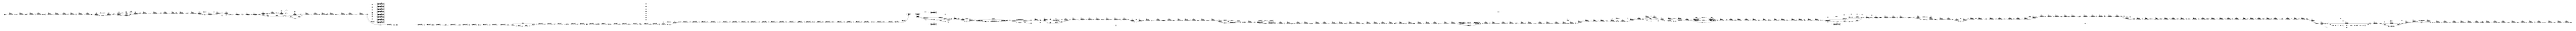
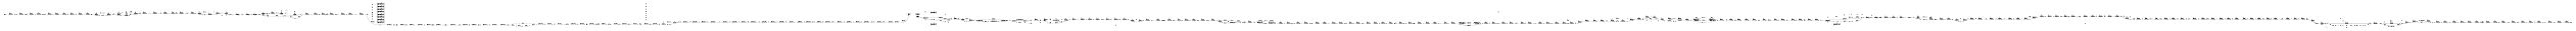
  digraph {
    rankdir=LR
    node [fillcolor=white fontsize=14 shape=ellipse style=filled]
    edge [arrowhead=open color="#000000" fontcolor="#000000" penwidth=3.2]
    n1 [label="#START#"]
    "#SILENT#" [color=white penwidth=0 shape=diamond]
    n3 [label="Μαξίμου"]
    n4 [label="#LACUNA_a1_0#"]
    n5 [label="#LACUNA_a1_1#"]
    n6 [label="Ἡ"]
    n7 [label="περὶ"]
    n8 [label="ἁγίου"]
    n9 [label="τὸ"]
    n10 [label="ἐξετάσει"]
    n11 [label="τῆς"]
    n12 [label="τοῦ"]
    n13 [label="ὄνομά"]
    n14 [label="τῶν"]
    n15 [label="πνεύματος"]
    n16 [label="ἁγίου"]
    n17 [label="τοῦ"]
    n18 [label="πνεύματος"]
    n19 [label="βλασφημίας"]
    n20 [label="βλασφημία"]
    n21 [label="ἀπορία"]
    n22 [label="αὐτόθεν"]
    n23 [label="ἔχει"]
    n24 [label="αὐτόθι"]
    n25 [label="ἔχειν"]
    n26 [label="τὴν"]
    n27 [label="λύσιν·"]
    n28 [label="ὁ"]
    n29 [label="δὲ"]
    n30 [label="δεύτερος"]
    n31 [label="ἐστὶν"]
    n32 [label="οὗτος·"]
    n33 [label="ὅτάν"]
    n34 [label="τις"]
    n35 [label="ἐν"]
    n36 [label="ἁμαρτίαις"]
    n37 [label="ἐνεχόμενος,"]
    n38 [label="ἀκούων"]
    n39 [label="δὲ"]
    n40 [label="τοῦ"]
    n41 [label="κυρίου"]
    n42 [label="λέγοντος"]
    n43 [label="μὴ"]
    n44 [label="κρίνετε"]
    n45 [label="κρίνεται"]
    n46 [label="φοβούμενος"]
    n47 [label="οὐδένα"]
    n48 [label="κρίνει"]
    n49 [label="κρίνῃ"]
    n50 [label="ἐν"]
    n51 [label="τῇ"]
    n52 [label="βεβιωμένων"]
    n53 [label="ὡς"]
    n54 [label="φύλαξ"]
    n55 [label="τῆς"]
    n56 [label="ἐντολῆς"]
    n57 [label="οὐ"]
    n58 [label="κρίνεται·"]
    n59 [label="εἰ"]
    n60 [label="μὴ"]
    n61 [label="τὸ"]
    n62 [label="γενέσθαι"]
    n63 [label="πιστόν,"]
    n64 [label="εἰκότως"]
    n65 [label="ὅταν"]
    n66 [label="ἐν"]
    n67 [label="ἁμαρτίαις"]
    n68 [label="τίς"]
    n69 [label="ὢν"]
    n70 [label="οἰκονομῆται"]
    n71 [label="οἰκονομεῖται"]
    n72 [label="ἐκ"]
    n73 [label="τῆς"]
    n74 [label="προνοίας"]
    n75 [label="ἐν"]
    n76 [label="συμφοραῖς,"]
    n77 [label="ἐν"]
    n78 [label="ἀνάγκαις,"]
    n79 [label="ἐν"]
    n80 [label="νόσοις"]
    n81 [label="ὡς"]
    n82 [label="γὰρ"]
    n83 [label="οὐκ"]
    n84 [label="διὰ"]
    n85 [label="οἶδε"]
    n86 [label="τῶν"]
    n87 [label="τοιούτων"]
    n88 [label="καθαίρει"]
    n89 [label="καθεαυτὸν"]
    n90 [label="αὐτὸν"]
    n91 [label="ὁ"]
    n92 [label="θεός"]
    n93 [label="οὖν"]
    n94 [label="τῶν"]
    n95 [label="τῷ"]
    n96 [label="ἐν"]
    n97 [label="ἀπιστεία"]
    n98 [label="ἀπιστίᾳ"]
    n99 [label="τὸν"]
    n100 [label="βίον"]
    n101 [label="κατακλείσαντι"]
    n102 [label="καταλύσαντι"]
    n103 [label="κατακλύσαντι"]
    n104 [label="οὔτε"]
    n105 [label="ἐνταῦθα"]
    n106 [label="οὔτε"]
    n107 [label="ἐν"]
    n108 [label="τῷ"]
    n109 [label="μέλλοντι"]
    n110 [label="ἀφεθήσεται"]
    n111 [label="τῆς"]
    n112 [label="ἀπιστίας"]
    n113 [label="καὶ"]
    n114 [label="ἀθεΐας"]
    n115 [label="ἡ"]
    n116 [label="ἁμαρτία."]
    n117 [label="Ἰσιδώρου"]
    n118 [label="νείλου"]
    n119 [label="#LACUNA_a1.42_0#"]
    n120 [label="Γρηγορίου"]
    n121 [label="πηλουσιώτ(ου)"]
    n122 [label="τοῦ"]
    n123 [label="Νείλου"]
    n124 [label="Νύσης"]
    n125 [label="Πηλουσίου"]
    n126 [label="νύσσης"]
    n127 [label="Ὄψις"]
    n128 [label="μοναχοῦ"]
    n129 [label="ἡ"]
    n130 [label="Ἤκουσά"]
    n131 [label="που"]
    n132 [label="τῆς"]
    n133 [label="ἁγίας"]
    n134 [label="γραφῆς"]
    n135 [label="κατακρινούσης"]
    n136 [label="κατακινούσης"]
    n137 [label="ἐκείνους,"]
    n138 [label="οἳ"]
    n139 [label="κατὰ"]
    n140 [label="τῆς"]
    n141 [label="τοῦ"]
    n142 [label="θεοῦ"]
    n143 [label="βλασφημίας"]
    n144 [label="αἴτιοι"]
    n145 [label="γίνονται."]
    n146 [label="Οὐαὶ"]
    n147 [label="γὰρ"]
    n148 [label="φησὶν"]
    n149 [label="δι᾽"]
    n150 [label="οὓς"]
    n151 [label="μου"]
    n152 [label="βλασφημεῖται"]
    n153 [label="ἐν"]
    n154 [label="τοῖς"]
    n155 [label="ἔθνεσι."]
    n156 [label="Διὰ"]
    n157 [label="τοῦτο"]
    n158 [label="γὰρ"]
    n159 [label="χαλεπὴν"]
    n160 [label="τοῖς"]
    n161 [label="τοιούτοις"]
    n162 [label="ἀπειλὴν"]
    n163 [label="ὁ"]
    n164 [label="λόγος"]
    n165 [label="ἐπανατείνεται"]
    n166 [label="λέγων"]
    n167 [label="ἐκείνοις"]
    n168 [label="εἶναι"]
    n169 [label="τὸ"]
    n170 [label="Οὐαὶ"]
    n171 [label="δι᾽"]
    n172 [label="οὓς"]
    n173 [label="τὸ"]
    n174 [label="ὄνομά"]
    n175 [label="μου"]
    n176 [label="βλασφημεῖται"]
    n177 [label="ἐν"]
    n178 [label="τοῖς"]
    n179 [label="ἔθνεσιν."]
    n180 [label="γυναικὸς"]
    n181 [label="ἀπὸ"]
    n182 [label="τῶν"]
    n183 [label="τῆς"]
    n184 [label="κακίας"]
    n185 [label="ὀκτῶ"]
    n186 [label="λογισμῶν"]
    n187 [label="μέλος"]
    n188 [label="πεφαρμακευμένον"]
    n189 [label="βέλος"]
    n190 [label="ἐστὶ"]
    n191 [label="πεφαρμακευμένον"]
    n192 [label="ἔτρωσε"]
    n193 [label="τὴν"]
    n194 [label="ψυχὴν,"]
    n195 [label="καὶ"]
    n196 [label="τὸν"]
    n197 [label="ἰὸν"]
    n198 [label="ἐναπέθετο,"]
    n199 [label="καὶ"]
    n200 [label="ὅσον"]
    n201 [label="χρονίζει,"]
    n202 [label="πλείονα"]
    n203 [label="τὴν"]
    n204 [label="σῆψιν"]
    n205 [label="ἐργάζεται."]
    n206 [label="βέλτιον"]
    n207 [label="γὰρ"]
    n208 [label="οἴκοι"]
    n209 [label="μένοντα"]
    n210 [label="σχολάζειν"]
    n211 [label="διηνεκῶς"]
    n212 [label="τῇ"]
    n213 [label="προσευχῇ,"]
    n214 [label="ἢ"]
    n215 [label="διὰ"]
    n216 [label="τοῦ"]
    n217 [label="τιμᾶν"]
    n218 [label="τὰς"]
    n219 [label="ἑορτὰς"]
    n220 [label="παρανάλωμα"]
    n221 [label="πάρεργον"]
    n222 [label="γίνεσθαι"]
    n223 [label="τὸν"]
    n224 [label="τῶν"]
    n225 [label="ἐχθρόν"]
    n226 [label="ἐχθρῶν"]
    n227 [label="Φεῦγε"]
    n228 [label="συντυχίας"]
    n229 [label="γυναικῶν"]
    n230 [label="ἐὰν"]
    n231 [label="θέλῃς"]
    n232 [label="σωφρονεῖν,"]
    n233 [label="καὶ"]
    n234 [label="μηδαμῶς"]
    n235 [label="μὴ"]
    n236 [label="αὐταῖς"]
    n237 [label="δῷς"]
    n238 [label="παρρησίαν"]
    n239 [label="αὐτῆς"]
    n240 [label="θαρρῆσαι"]
    n241 [label="σοί"]
    n242 [label="ποτε."]
    n243 [label="Θάλλει"]
    n244 [label="θάλπει"]
    n245 [label="βοτάνη"]
    n246 [label="ἑστῶσα"]
    n247 [label="ἰστῶσα"]
    n248 [label="ἐστῶσα"]
    n249 [label="παρ᾽"]
    n250 [label="βοτάνη"]
    n251 [label="ὕδατι,"]
    n252 [label="καὶ"]
    n253 [label="πάθος"]
    n254 [label="ἀκολασίας,"]
    n255 [label="ἐν"]
    n256 [label="συντυχίαις"]
    n257 [label="γυναικῶν."]
    n258 [label="#LACUNA_a9.31_7#"]
    n259 [label="τοῦ"]
    n260 [label="#LACUNA_a9.31_5#"]
    n261 [label="#LACUNA_a9.31_1#"]
    n262 [label="#LACUNA_a9.31_2#"]
    n263 [label="#LACUNA_a9.31_0#"]
    n264 [label="#LACUNA_a9.31_6#"]
    n265 [label="#LACUNA_a9.31_3#"]
    n266 [label="#LACUNA_a9.31_4#"]
    n267 [label="#END#"]
    n268 [label="Χρυσοστόμου"]
+   n269 [label="Τοὺς"]
    n270 [label="ἐν"]
    n271 [label="τῇ"]
    n272 [label="πόλει"]
    n273 [label="βλασφημοῦντας,"]
    n274 [label="σωφρόνιζε."]
    n275 [label="Κἂν"]
    n276 [label="ἀκούσῃς"]
    n277 [label="τινὸς"]
    n278 [label="ἐν"]
    n279 [label="ἀμφόδῳ"]
    n280 [label="ἢ"]
    n281 [label="ἢ"]
    n282 [label="ἐν"]
    n283 [label="ἐν"]
    n284 [label="ὁδῶ"]
    n285 [label="ἀγορᾷ"]
    n286 [label="βλασφημοῦντος"]
    n287 [label="τὸν"]
    n288 [label="Θεόν,"]
    n289 [label="πρόσελθε,"]
    n290 [label="ἐπιτίμησον,"]
    n291 [label="κἂν"]
    n292 [label="πληγὰς"]
    n293 [label="ἐπιθεῖναι"]
    n294 [label="δέῃ,"]
    n295 [label="μὴ"]
    n296 [label="παρεστήση"]
    n297 [label="παραιτήσῃ"]
    n298 [label="ῥάπισον"]
    n299 [label="αὐτοῦ"]
    n300 [label="τὴν"]
    n301 [label="ὄψιν,"]
    n302 [label="σύντριψον"]
    n303 [label="αὐτοῦ"]
    n304 [label="τὸ"]
    n305 [label="στόμα,"]
    n306 [label="ἁγίασόν"]
    n307 [label="σου"]
    n308 [label="τὴν"]
    n309 [label="χεῖρα"]
    n310 [label="διὰ"]
    n311 [label="τῆς"]
    n312 [label="πληγῆς,"]
    n313 [label="κἂν"]
    n314 [label="ἐγκαλῶσι"]
    n315 [label="τινές,"]
    n316 [label="κὰν"]
    n317 [label="εἰς"]
    n318 [label="δικαστήριον"]
    n319 [label="ἕλκωσιν,"]
    n320 [label="ἀκολούθησον."]
    subgraph sub_1 {
      rank=same
      n1
      "#SILENT#"
    }
    n1 -> n3 [label="A, F, H, K, P, S" penwidth=2]
    n1 -> n4 [label=B penwidth=1]
    n1 -> n5 [label=G penwidth=1]
    n1 -> n6 [label="D, E, Q, T" minlen=3 penwidth=1.6]
    n1 -> n7 [label=C minlen=4 penwidth=1]
    n3 -> n6 [label="A, K, S" minlen=2 penwidth=1.4]
    n3 -> n7 [label=P minlen=3 penwidth=1]
    n3 -> n8 [label="F, H" penwidth=1.2]
    n4 -> n9 [label=B minlen=124 penwidth=1]
    n5 -> n10 [label=G minlen=39 penwidth=1]
    n6 -> n7 [label=majority penwidth=2.6]
    n7 -> n11 [label=majority penwidth=2.6]
    n7 -> n12 [label="H, Q" minlen=2 penwidth=1.2]
    n8 -> n6 [label="F, H" penwidth=1.2]
    n9 -> n13 [label=majority]
    n10 -> n14 [label=majority]
    n11 -> n12 [label=majority penwidth=2.6]
    n12 -> n15 [label="A, C, E, F, H, K, T" penwidth=2.2]
    n12 -> n16 [label="D, P, Q, S" minlen=3 penwidth=1.6]
    n13 -> n151 [label=majority]
    n14 -> n52 [label=majority]
    n15 -> n17 [label="A, C, E, F, H, K, T" penwidth=2.2]
    n16 -> n18 [label="D, P, Q, S" penwidth=1.6]
    n16 -> n19 [label="A, C, E, F, H, K, T" minlen=2 penwidth=2.2]
    n17 -> n16 [label="A, C, E, F, H, K, T" penwidth=2.2]
    n18 -> n19 [label="D, P, S" penwidth=1.4]
    n18 -> n20 [label=Q penwidth=1]
    n19 -> n21 [label=majority penwidth=2.8]
    n20 -> n22 [label=Q minlen=2 penwidth=1]
    n21 -> n22 [label="E, K" penwidth=1.2]
    n21 -> n24 [label=majority penwidth=2.4]
    n22 -> n23 [label="E, K, Q" penwidth=1.4]
    n23 -> n26 [label=majority penwidth=2.8]
    n24 -> n23 [label="A, C, D, F, H, S, T" penwidth=2.2]
    n24 -> n25 [label=P penwidth=1]
    n25 -> n26 [label=P penwidth=1]
    n26 -> n27 [label=majority penwidth=3]
    n27 -> n28 [label=majority penwidth=3]
    n28 -> n29 [label=majority penwidth=3]
    n29 -> n30 [label=majority penwidth=3]
    n30 -> n31 [label=majority penwidth=3]
    n31 -> n32 [label=majority penwidth=3]
    n32 -> n33 [label=majority penwidth=3]
    n33 -> n34 [label=majority penwidth=2.8]
    n33 -> n35 [label=F minlen=2 penwidth=1]
    n34 -> n35 [label=majority penwidth=2.8]
    n35 -> n36 [label=majority penwidth=3]
    n36 -> n37 [label=majority penwidth=3]
    n37 -> n38 [label=majority penwidth=3]
    n38 -> n39 [label=majority penwidth=3]
    n39 -> n40 [label=majority penwidth=3]
    n40 -> n41 [label=majority penwidth=3]
    n41 -> n42 [label=majority penwidth=3]
    n42 -> n43 [label=majority penwidth=3]
    n43 -> n44 [label=majority penwidth=2.4]
    n43 -> n45 [label="A, D, T" minlen=2 penwidth=1.4]
    n44 -> n45 [label=H penwidth=1]
    n44 -> n46 [label="C, E, F, K, P, Q, S" minlen=2 penwidth=2.2]
    n45 -> n46 [label="A, D, H, T" penwidth=1.6]
    n46 -> n47 [label=majority penwidth=3]
    n47 -> n48 [label="majority, Q (a.c.)" penwidth=2.4]
    n47 -> n49 [label="C, P, Q, S" penwidth=1.6]
    n48 -> n50 [label="majority, Q (a.c.)" penwidth=2.4]
    n49 -> n50 [label="C, P, Q, S" penwidth=1.6]
    n50 -> n51 [label=majority penwidth=3]
    n51 -> n10 [label=majority penwidth=3]
    n52 -> n53 [label=majority]
    n53 -> n54 [label=majority]
    n54 -> n55 [label=majority]
    n55 -> n56 [label=majority]
    n56 -> n57 [label=majority]
    n57 -> n58 [label=majority]
    n58 -> n59 [label=majority]
    n59 -> n60 [label=majority]
    n60 -> n61 [label=majority]
    n61 -> n62 [label=majority]
    n62 -> n63 [label=majority]
    n63 -> n64 [label=majority]
    n64 -> n65 [label=majority]
    n65 -> n66 [label=majority]
    n66 -> n67 [label=majority]
    n67 -> n68 [label=majority]
    n68 -> n69 [label=majority]
    n69 -> n70 [label="A, C, K, P, Q" penwidth=1.8]
    n69 -> n71 [label="D, E, F, G, H, S, T" penwidth=2.2]
    n70 -> n72 [label="A, C, K, P, Q" penwidth=1.8]
    n71 -> n72 [label="D, E, F, G, H, S, T" penwidth=2.2]
    n72 -> n73 [label=majority]
    n73 -> n74 [label=majority]
    n74 -> n75 [label=majority]
    n75 -> n76 [label=majority]
    n76 -> n77 [label=majority]
    n77 -> n78 [label=majority]
    n78 -> n79 [label=majority]
    n79 -> n80 [label=majority]
    n80 -> n81 [label=majority]
    n80 -> n82 [label="P (a.c.)" minlen=4 penwidth=1]
    n81 -> n83 [label=majority]
    n82 -> n84 [label=majority]
    n83 -> n85 [label=majority]
    n84 -> n86 [label=majority]
    n85 -> n82 [label=majority]
    n86 -> n87 [label=majority]
    n87 -> n88 [label=majority penwidth=3]
    n87 -> n89 [label=S penwidth=1]
    n88 -> n90 [label=majority penwidth=3]
    n89 -> n91 [label=S minlen=2 penwidth=1]
    n90 -> n91 [label=majority penwidth=3]
    n91 -> n92 [label=majority]
    n92 -> n93 [label=majority penwidth=2.6]
    n92 -> n94 [label=K penwidth=1]
    n92 -> n95 [label="E, G" minlen=2 penwidth=1.2]
    n93 -> n95 [label=majority penwidth=2.6]
    n94 -> n96 [label=K minlen=2 penwidth=1]
    n95 -> n96 [label=majority penwidth=3]
    n96 -> n97 [label="A, D, P" penwidth=1.4]
    n96 -> n98 [label=majority penwidth=2.6]
    n97 -> n99 [label="A, D, P" penwidth=1.4]
    n98 -> n99 [label=majority penwidth=2.6]
    n99 -> n100 [label=majority]
    n100 -> n101 [label="majority, Q (a.c.)" penwidth=2.6]
    n100 -> n102 [label="E (a.c.), F, Q" penwidth=1.4]
    n100 -> n103 [label="E, G" penwidth=1.2]
    n101 -> n104 [label="majority, Q (a.c.)" penwidth=2.6]
    n102 -> n104 [label="E (a.c.), F, Q" penwidth=1.4]
    n103 -> n104 [label="E, G" penwidth=1.2]
    n104 -> n105 [label=majority]
    n105 -> n106 [label=majority]
    n106 -> n107 [label=majority]
    n107 -> n108 [label=majority]
    n108 -> n109 [label=majority]
    n109 -> n110 [label=majority]
    n110 -> n111 [label=majority]
    n111 -> n112 [label=majority]
    n112 -> n113 [label=majority]
    n113 -> n114 [label=majority]
    n114 -> n115 [label=majority]
    n115 -> n116 [label=majority]
    n116 -> n117 [label="C, D, E, H, P, S" penwidth=2]
    n116 -> n118 [label=Q penwidth=1]
    n116 -> n119 [label=K penwidth=1]
    n116 -> n120 [label="A, F, G, T" minlen=3 penwidth=1.6]
    n117 -> n121 [label="D, P, S" penwidth=1.4]
    n118 -> n122 [label=Q penwidth=1]
    n119 -> n123 [label=K minlen=55 penwidth=1]
    n120 -> n124 [label=majority penwidth=2.8]
    n121 -> n120 [label="D, P, S" penwidth=1.4]
    n122 -> n126 [label=Q penwidth=1]
    n123 -> n127 [label=K minlen=8 penwidth=1]
    n123 -> n128 [label=majority penwidth=2.8]
    n123 -> n129 [label=H penwidth=1]
    n124 -> n130 [label=majority penwidth=2.8]
    n125 -> n120 [label="C, E, H" penwidth=1.4]
    n126 -> n130 [label=Q minlen=2 penwidth=1]
    n127 -> n180 [label=majority penwidth=3.4]
    n128 -> n127 [label=majority minlen=7 penwidth=2.6]
    n128 -> n181 [label=F penwidth=1]
    n129 -> n127 [label=H minlen=7 penwidth=1]
    n130 -> n131 [label=majority penwidth=3]
    n131 -> n132 [label=majority penwidth=3]
    n132 -> n133 [label=majority penwidth=3]
    n133 -> n134 [label="A, D, P" penwidth=3]
    n134 -> n135 [label=majority penwidth=3]
    n134 -> n136 [label="Q (a.c.)" penwidth=1]
    n135 -> n137 [label=majority penwidth=3]
    n136 -> n137 [label="Q (a.c.)" penwidth=1]
    n137 -> n138 [label=majority penwidth=3]
    n138 -> n139 [label=majority penwidth=3]
    n139 -> n140 [label=majority penwidth=2.8]
    n139 -> n141 [label=Q minlen=2 penwidth=1]
    n140 -> n141 [label=majority penwidth=2.8]
    n141 -> n142 [label=majority penwidth=3]
    n142 -> n143 [label=majority penwidth=3]
    n143 -> n144 [label=majority penwidth=3]
    n144 -> n145 [label=majority penwidth=3]
    n145 -> n146 [label=majority penwidth=3]
    n146 -> n147 [label=majority penwidth=3]
    n147 -> n148 [label=majority penwidth=2.6]
    n147 -> n149 [label="F, H" minlen=2 penwidth=1.2]
    n148 -> n149 [label=majority penwidth=2.6]
    n149 -> n150 [label=majority penwidth=3]
    n150 -> n9 [label=majority penwidth=3]
    n151 -> n152 [label=majority]
    n152 -> n153 [label=majority]
    n153 -> n154 [label=majority]
    n154 -> n155 [label=majority]
    n155 -> n156 [label=majority]
    n156 -> n157 [label=majority]
    n157 -> n158 [label=Q penwidth=1]
    n157 -> n159 [label=majority minlen=2 penwidth=3]
    n158 -> n159 [label=Q penwidth=1]
    n159 -> n160 [label=majority]
    n160 -> n161 [label=majority]
    n161 -> n162 [label=majority]
    n162 -> n163 [label=majority]
    n163 -> n164 [label=majority]
    n164 -> n165 [label=majority]
    n165 -> n166 [label=majority]
    n166 -> n167 [label=majority]
    n167 -> n168 [label=majority]
    n168 -> n169 [label=majority]
    n169 -> n170 [label=majority]
    n170 -> n171 [label=majority]
    n171 -> n172 [label=majority]
    n172 -> n173 [label=majority]
    n173 -> n174 [label=majority]
    n174 -> n175 [label=majority]
    n175 -> n176 [label=majority]
    n176 -> n177 [label=majority]
    n177 -> n178 [label=majority]
    n178 -> n179 [label=majority]
    n179 -> n123 [label=majority penwidth=3]
    n179 -> n127 [label=P minlen=9 penwidth=1]
    n180 -> n187 [label=T penwidth=1]
    n180 -> n188 [label="B, P, S" penwidth=1.4]
    n180 -> n189 [label=majority minlen=2 penwidth=2.6]
    n181 -> n182 [label=F penwidth=1]
    n182 -> n183 [label=F penwidth=1]
    n183 -> n184 [label=F penwidth=1]
    n184 -> n185 [label=F penwidth=1]
    n185 -> n186 [label=F penwidth=1]
    n186 -> n127 [label=F penwidth=1]
    n187 -> n190 [label=T minlen=2 penwidth=1]
    n188 -> n189 [label="B, P, S" penwidth=1.4]
    n189 -> n190 [label=majority]
    n190 -> n191 [label=majority penwidth=2.8]
    n190 -> n192 [label="B, P, S" minlen=2 penwidth=1.4]
    n191 -> n192 [label=majority penwidth=2.8]
    n192 -> n193 [label=majority penwidth=3.4]
    n193 -> n194 [label=majority penwidth=3.4]
    n194 -> n195 [label=majority penwidth=3.4]
    n195 -> n196 [label=majority penwidth=3.4]
    n196 -> n197 [label=majority penwidth=3.4]
    n197 -> n198 [label=majority penwidth=3.4]
    n198 -> n199 [label=majority penwidth=3.4]
    n199 -> n200 [label=majority penwidth=3.4]
    n200 -> n201 [label=majority penwidth=3.4]
    n201 -> n202 [label=majority penwidth=3.4]
    n202 -> n203 [label=majority penwidth=3.4]
    n203 -> n204 [label=majority penwidth=3.4]
    n204 -> n205 [label=majority penwidth=3.4]
    n205 -> n206 [label=majority penwidth=3.4]
    n206 -> n207 [label=majority penwidth=3.4]
    n207 -> n208 [label=majority penwidth=3.4]
    n209 -> n210 [label=majority penwidth=3.4]
    n210 -> n211 [label=majority penwidth=3.4]
    n211 -> n212 [label=majority penwidth=3.4]
    n212 -> n213 [label=majority penwidth=3.4]
    n213 -> n214 [label=majority penwidth=3.4]
    n214 -> n215 [label=majority penwidth=3.4]
    n215 -> n216 [label=majority penwidth=3.4]
    n216 -> n217 [label=majority penwidth=3.4]
    n217 -> n218 [label=majority penwidth=3.4]
    n218 -> n219 [label=majority penwidth=3.4]
    n219 -> n220 [label=H penwidth=1]
    n219 -> n221 [label=majority]
    n220 -> n222 [label=H penwidth=1]
    n221 -> n222 [label=majority]
    n222 -> n223 [label="A, T (a.c.)" penwidth=1.2]
    n222 -> n224 [label=majority]
    n223 -> n225 [label=A penwidth=1]
    n223 -> n226 [label="T (a.c.)" penwidth=1]
    n224 -> n226 [label=majority]
    n225 -> n227 [label=A penwidth=1]
    n226 -> n227 [label=majority penwidth=3.4]
    n227 -> n228 [label=majority penwidth=3.4]
    n228 -> n229 [label=majority penwidth=3.4]
    n229 -> n230 [label=majority penwidth=3.4]
    n230 -> n231 [label=majority penwidth=3.4]
    n231 -> n232 [label=majority penwidth=3.4]
    n232 -> n233 [label=majority penwidth=3.4]
    n233 -> n234 [label=S penwidth=1]
    n233 -> n235 [label=majority]
    n234 -> n236 [label=S minlen=2 penwidth=1]
    n235 -> n237 [label=majority]
    n236 -> n238 [label=majority]
    n237 -> n236 [label=majority penwidth=3]
    n238 -> n240 [label=majority penwidth=3.4]
    n239 -> n238 [label=P penwidth=1]
    n240 -> n241 [label=majority penwidth=3.4]
    n241 -> n242 [label=majority penwidth=3.4]
    n242 -> n243 [label=majority penwidth=2.8]
    n242 -> n244 [label="B, P, S" penwidth=1.4]
    n243 -> n245 [label=majority penwidth=2.8]
    n244 -> n246 [label="B, P, S" minlen=2 penwidth=1.4]
    n245 -> n246 [label=majority penwidth=2.4]
    n245 -> n247 [label=H penwidth=1]
    n245 -> n248 [label=T penwidth=1]
    n246 -> n249 [label=majority minlen=2 penwidth=2.4]
    n246 -> n250 [label="B, P, S" penwidth=1.4]
    n247 -> n249 [label=H minlen=2 penwidth=1]
    n248 -> n249 [label=T minlen=2 penwidth=1]
    n249 -> n251 [label=majority penwidth=3.4]
    n250 -> n249 [label="B, P, S" penwidth=1.4]
    n251 -> n252 [label=majority penwidth=3.4]
    n252 -> n253 [label=majority penwidth=3.4]
    n253 -> n254 [label=majority penwidth=3.4]
    n254 -> n255 [label=majority penwidth=3.4]
    n255 -> n256 [label=majority penwidth=3.4]
    n256 -> n257 [label=majority penwidth=3.4]
    n257 -> n258 [label=Q penwidth=1]
    n257 -> n259 [label="A, B, C, P, S" penwidth=1.8]
    n257 -> n260 [label=H penwidth=1]
    n257 -> n261 [label=D penwidth=1]
    n257 -> n262 [label=E penwidth=1]
    n257 -> n263 [label=T penwidth=1]
    n257 -> n264 [label=K penwidth=1]
    n257 -> n265 [label=F penwidth=1]
    n257 -> n266 [label=G penwidth=1]
    n258 -> n267 [label=Q minlen=53 penwidth=1]
    n259 -> n268 [label="A, B, C, P, S" penwidth=1.8]
    n260 -> n267 [label=H minlen=53 penwidth=1]
    n261 -> n267 [label=D minlen=53 penwidth=1]
    n262 -> n267 [label=E minlen=53 penwidth=1]
    n263 -> n267 [label=T minlen=53 penwidth=1]
    n264 -> n267 [label=K minlen=53 penwidth=1]
    n265 -> n267 [label=F minlen=53 penwidth=1]
    n266 -> n267 [label=G minlen=53 penwidth=1]
    n267 -> "#SILENT#" [color=white penwidth=0 arrowhead="" fontcolor=""]
+   n268 -> n269 [label="A, B, C, P, S" penwidth=1.8]
+   n269 -> n270 [label="A, B, C, P, S" penwidth=1.8]
    n270 -> n271 [label="A, B, C, P, S" penwidth=1.8]
    n271 -> n272 [label="A, B, C, P, S" penwidth=1.8]
    n272 -> n273 [label="A, B, C, P, S" penwidth=1.8]
    n273 -> n274 [label="A, B, C, P, S" penwidth=1.8]
    n274 -> n275 [label="A, B, C, P, S" penwidth=1.8]
    n275 -> n276 [label="A, B, C, P, S" penwidth=1.8]
    n276 -> n277 [label="A, B, C, P, S" penwidth=1.8]
    n277 -> n278 [label="A, B, C, P, S" penwidth=1.8]
    n278 -> n279 [label="A, B, C, P, S" penwidth=1.8]
    n279 -> n280 [label="B, P, S" penwidth=1.4]
    n279 -> n281 [label="A, C" minlen=4 penwidth=1.2]
    n280 -> n282 [label="B, P, S" penwidth=1.4]
    n281 -> n283 [label="A, B, C, P, S" penwidth=1.8]
    n282 -> n284 [label="B, P, S" penwidth=1.4]
    n283 -> n285 [label="A, B, C, P, S" penwidth=1.8]
    n284 -> n281 [label="B, P, S" penwidth=1.4]
    n285 -> n286 [label="A, B, C, P, S" penwidth=1.8]
    n286 -> n287 [label="A, B, C, P, S" penwidth=1.8]
    n287 -> n288 [label="A, B, C, P, S" penwidth=1.8]
    n288 -> n289 [label="A, B, C, P, S" penwidth=1.8]
    n289 -> n290 [label="A, B, C, P, S" penwidth=1.8]
    n290 -> n291 [label="A, B, C, P, S" penwidth=1.8]
    n291 -> n292 [label="A, B, C, P, S" penwidth=1.8]
    n292 -> n293 [label="A, B, C, P, S" penwidth=1.8]
    n293 -> n294 [label="A, B, C, P, S" penwidth=1.8]
    n294 -> n295 [label="A, B, C, P, S" penwidth=1.8]
    n295 -> n296 [label=S penwidth=1]
    n295 -> n297 [label="A, B, C, P" penwidth=1.6]
    n296 -> n298 [label=S penwidth=1]
    n297 -> n298 [label="A, B, C, P" penwidth=1.6]
    n298 -> n299 [label="A, B, C, P, S" penwidth=1.8]
    n299 -> n300 [label="A, B, C, P, S" penwidth=1.8]
    n300 -> n301 [label="A, B, C, P, S" penwidth=1.8]
    n301 -> n302 [label="A, B, C, P, S" penwidth=1.8]
    n302 -> n303 [label="A, B, C, P, S" penwidth=1.8]
    n303 -> n304 [label="A, B, C, P, S" penwidth=1.8]
    n304 -> n305 [label="A, B, C, P, S" penwidth=1.8]
    n305 -> n306 [label="A, B, C, P, S" penwidth=1.8]
    n306 -> n307 [label="A, B, C, P, S" penwidth=1.8]
    n307 -> n308 [label="A, B, C, P, S" penwidth=1.8]
    n308 -> n309 [label="A, B, C, P, S" penwidth=1.8]
    n309 -> n310 [label="A, B, C, P, S" penwidth=1.8]
    n310 -> n311 [label="A, B, C, P, S" penwidth=1.8]
    n311 -> n312 [label="A, B, C, P, S" penwidth=1.8]
    n312 -> n313 [label="A, B, C, P, S" penwidth=1.8]
    n313 -> n314 [label="A, B, C, P, S" penwidth=1.8]
    n314 -> n315 [label="A, B, C, P, S" penwidth=1.8]
    n315 -> n316 [label="A, B, C, P, S" penwidth=1.8]
    n316 -> n317 [label="A, B, C, P, S" penwidth=1.8]
    n317 -> n318 [label="A, B, C, P, S" penwidth=1.8]
    n318 -> n319 [label="A, B, C, P, S" penwidth=1.8]
    n319 -> n320 [label="A, B, C, P, S" penwidth=1.8]
    n320 -> n267 [label="A, B, C, P, S" penwidth=1.8]
  }
